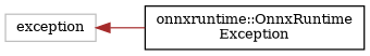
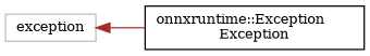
  digraph {
    rankdir=LR
    fontname="DejaVu Serif"
    node [fillcolor=white fontname="DejaVu Serif" fontsize=10 shape=record style=filled]
    n1 [color=grey75 height=0.2 label=exception width=0.4]
-   n2 [color=black height=0.2 label="onnxruntime::OnnxRuntime\lException" width=0.4]
+   n2 [color=black height=0.2 label="onnxruntime::Exception\lException" width=0.4]
    n1 -> n2 [color=brown dir=back fontname="DejaVu Serif" fontsize=10 labelfontname=Helvetica labelfontsize=10 style=solid]
  }
